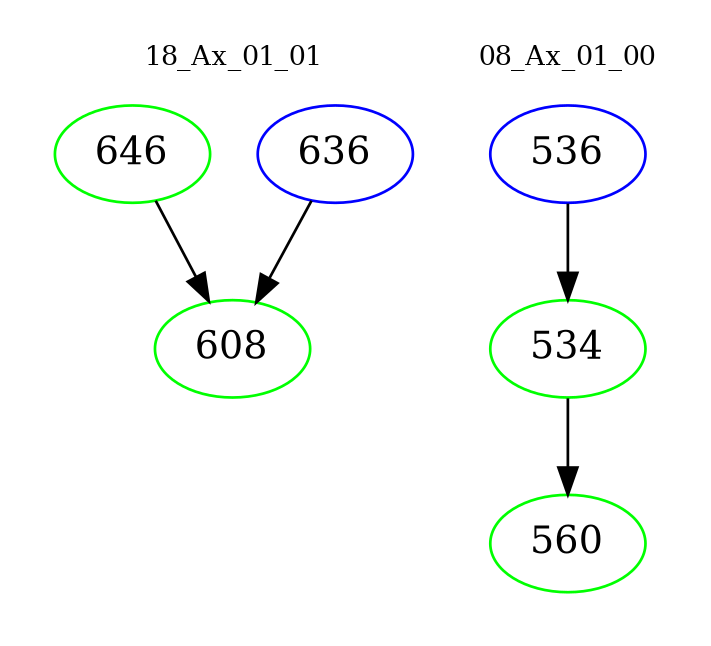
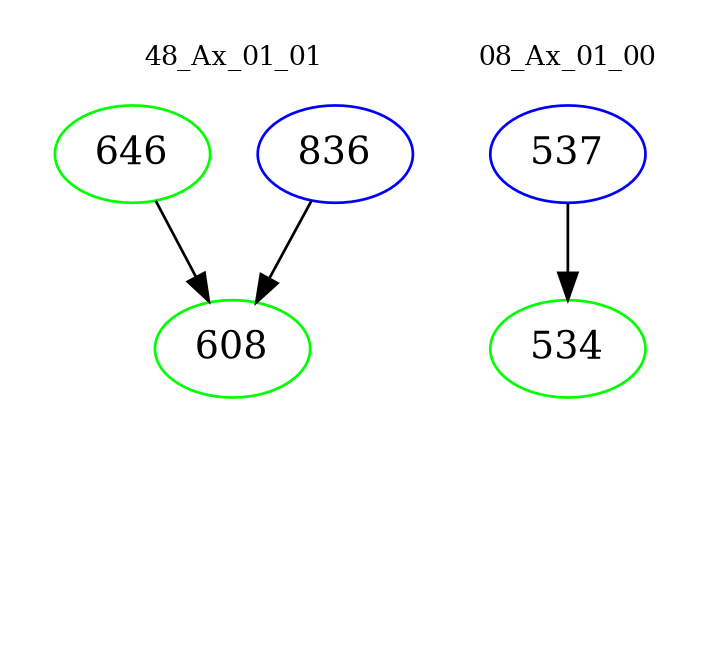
  digraph {
    node [color=green]
    edge [color=black]
-   n1 [color=blue label=636]
+   n1 [color=blue label=836]
    n2 [label=608]
    n3 [label=646]
-   n4 [color=blue label=536]
+   n4 [color=blue label=537]
    n5 [label=534]
-   n6 [label=560]
    subgraph cluster_1 {
      color=white
      fontsize=10
-     label="18_Ax_01_01"
+     label="48_Ax_01_01"
      n1
      n2
      n3
    }
    subgraph cluster_2 {
      color=white
      fontsize=10
      label="08_Ax_01_00"
      n4
      n5
-     n6
    }
    n1 -> n2
    n3 -> n2
    n4 -> n5
-   n5 -> n6
  }
